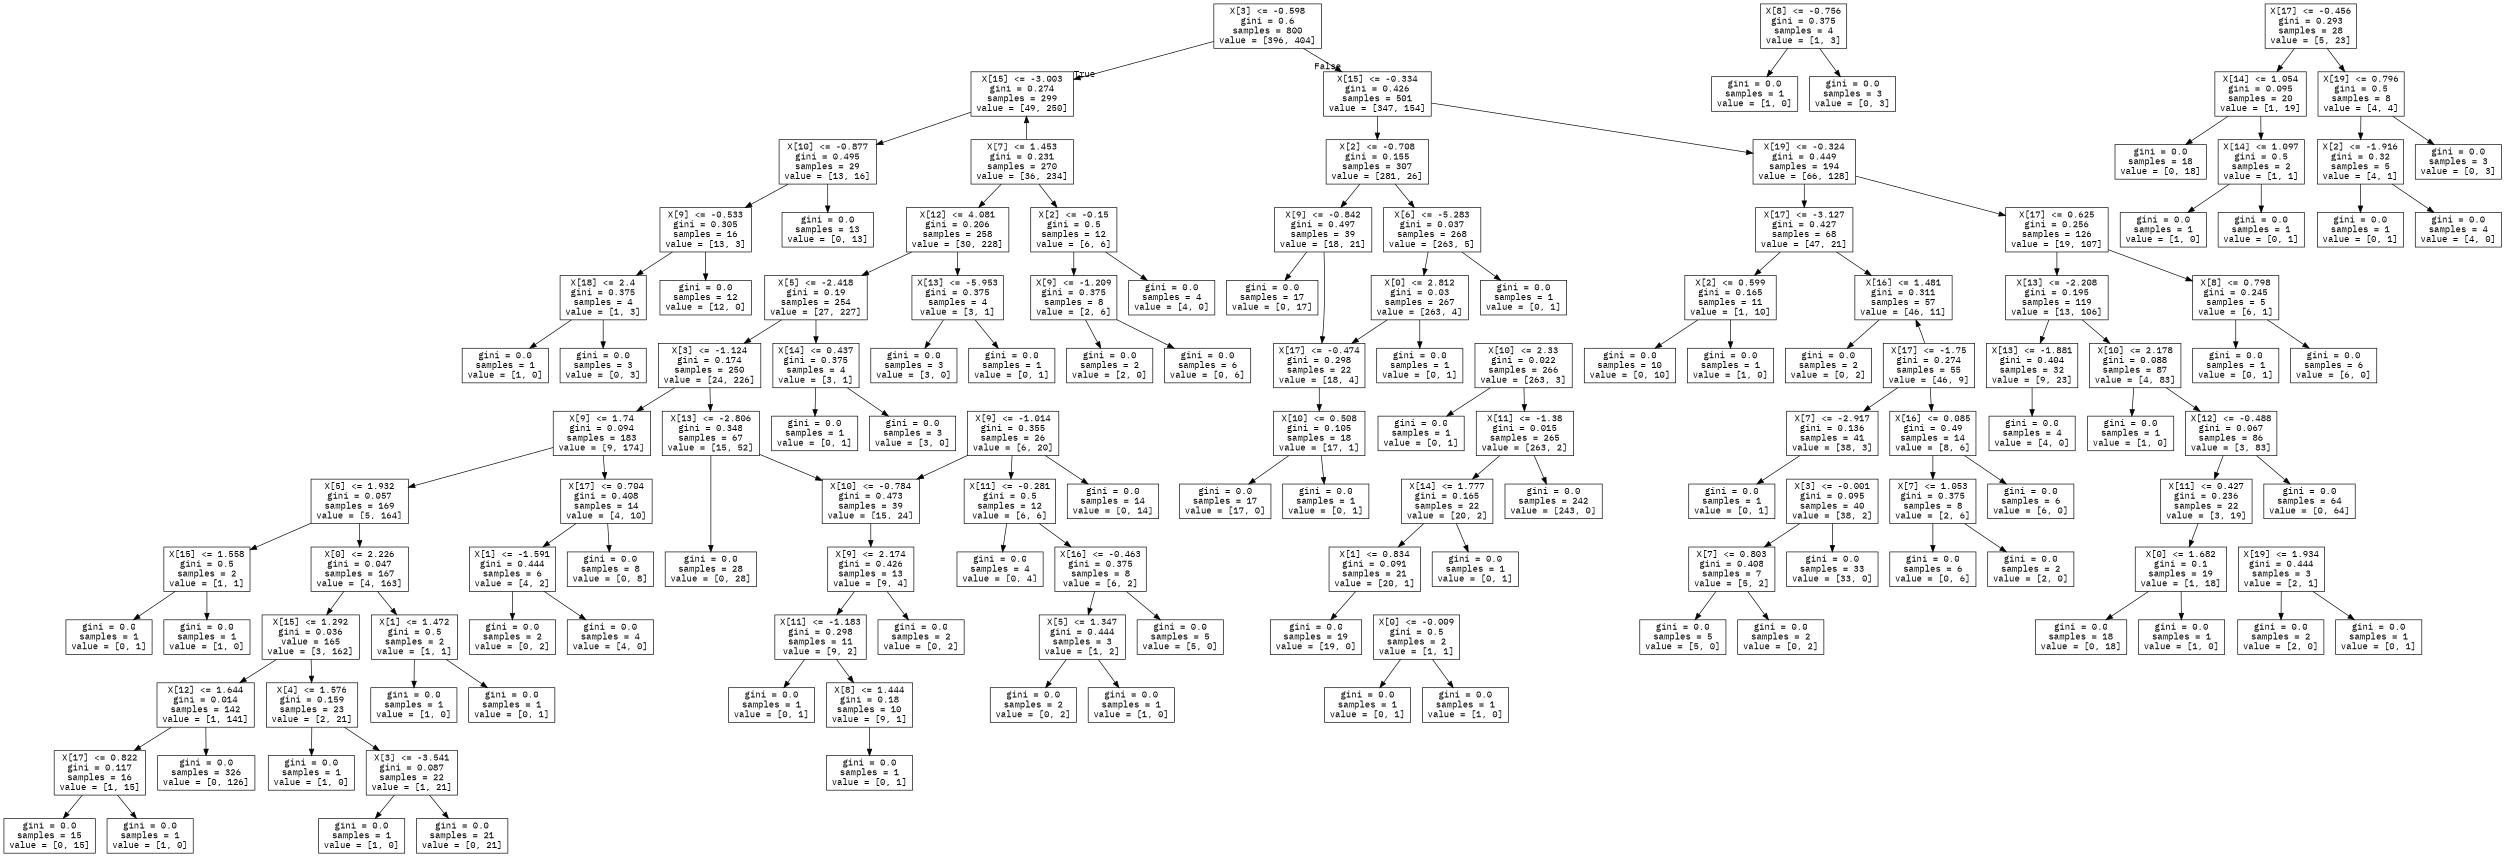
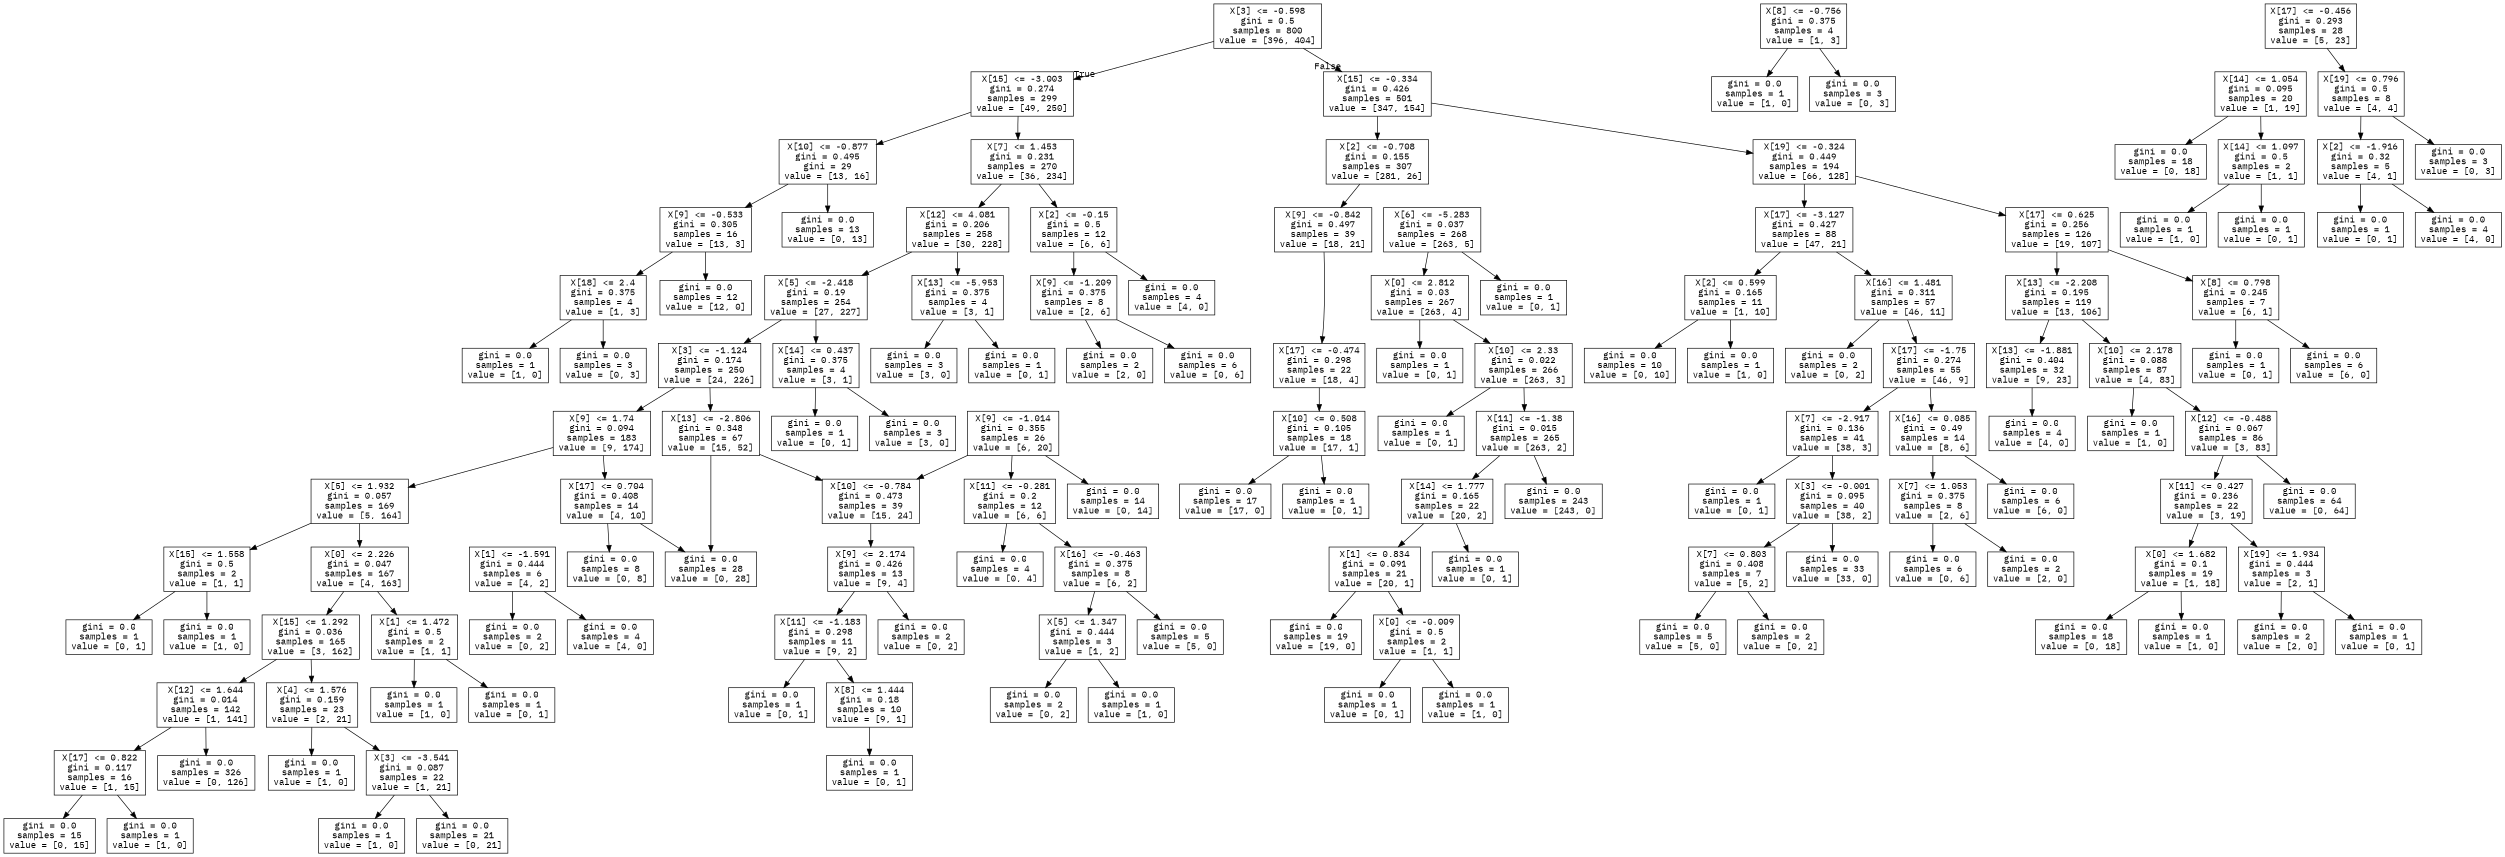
  digraph {
    fontname="IBM Plex Mono"
    node [fontname="IBM Plex Mono" shape=box]
    edge [fontname="IBM Plex Mono"]
-   n1 [label="X[3] <= -0.598\ngini = 0.6\nsamples = 800\nvalue = [396, 404]"]
+   n1 [label="X[3] <= -0.598\ngini = 0.5\nsamples = 800\nvalue = [396, 404]"]
    n2 [label="X[15] <= -3.003\ngini = 0.274\nsamples = 299\nvalue = [49, 250]"]
    n3 [label="X[15] <= -0.334\ngini = 0.426\nsamples = 501\nvalue = [347, 154]"]
-   n4 [label="X[10] <= -0.877\ngini = 0.495\nsamples = 29\nvalue = [13, 16]"]
+   n4 [label="X[10] <= -0.877\ngini = 0.495\ngini = 29\nvalue = [13, 16]"]
    n5 [label="X[7] <= 1.453\ngini = 0.231\nsamples = 270\nvalue = [36, 234]"]
    n6 [label="X[2] <= -0.708\ngini = 0.155\nsamples = 307\nvalue = [281, 26]"]
    n7 [label="X[19] <= -0.324\ngini = 0.449\nsamples = 194\nvalue = [66, 128]"]
    n8 [label="X[9] <= -0.533\ngini = 0.305\nsamples = 16\nvalue = [13, 3]"]
    n9 [label="gini = 0.0\nsamples = 13\nvalue = [0, 13]"]
    n10 [label="X[12] <= 4.081\ngini = 0.206\nsamples = 258\nvalue = [30, 228]"]
    n11 [label="X[2] <= -0.15\ngini = 0.5\nsamples = 12\nvalue = [6, 6]"]
    n12 [label="X[18] <= 2.4\ngini = 0.375\nsamples = 4\nvalue = [1, 3]"]
    n13 [label="gini = 0.0\nsamples = 12\nvalue = [12, 0]"]
    n14 [label="gini = 0.0\nsamples = 3\nvalue = [0, 3]"]
    n15 [label="gini = 0.0\nsamples = 1\nvalue = [1, 0]"]
    n16 [label="X[5] <= -2.418\ngini = 0.19\nsamples = 254\nvalue = [27, 227]"]
    n17 [label="X[13] <= -5.953\ngini = 0.375\nsamples = 4\nvalue = [3, 1]"]
    n18 [label="X[9] <= -1.209\ngini = 0.375\nsamples = 8\nvalue = [2, 6]"]
    n19 [label="gini = 0.0\nsamples = 4\nvalue = [4, 0]"]
    n20 [label="X[14] <= 0.437\ngini = 0.375\nsamples = 4\nvalue = [3, 1]"]
    n21 [label="X[3] <= -1.124\ngini = 0.174\nsamples = 250\nvalue = [24, 226]"]
    n22 [label="gini = 0.0\nsamples = 1\nvalue = [0, 1]"]
    n23 [label="gini = 0.0\nsamples = 3\nvalue = [3, 0]"]
    n24 [label="gini = 0.0\nsamples = 3\nvalue = [3, 0]"]
    n25 [label="gini = 0.0\nsamples = 1\nvalue = [0, 1]"]
    n26 [label="X[9] <= 1.74\ngini = 0.094\nsamples = 183\nvalue = [9, 174]"]
    n27 [label="X[13] <= -2.806\ngini = 0.348\nsamples = 67\nvalue = [15, 52]"]
    n28 [label="X[5] <= 1.932\ngini = 0.057\nsamples = 169\nvalue = [5, 164]"]
    n29 [label="X[17] <= 0.704\ngini = 0.408\nsamples = 14\nvalue = [4, 10]"]
    n30 [label="gini = 0.0\nsamples = 28\nvalue = [0, 28]"]
    n31 [label="X[10] <= -0.784\ngini = 0.473\nsamples = 39\nvalue = [15, 24]"]
    n32 [label="X[0] <= 2.226\ngini = 0.047\nsamples = 167\nvalue = [4, 163]"]
    n33 [label="X[15] <= 1.558\ngini = 0.5\nsamples = 2\nvalue = [1, 1]"]
    n34 [label="gini = 0.0\nsamples = 8\nvalue = [0, 8]"]
    n35 [label="X[1] <= -1.591\ngini = 0.444\nsamples = 6\nvalue = [4, 2]"]
-   n36 [label="X[15] <= 1.292\ngini = 0.036\nvalue = 165\nvalue = [3, 162]"]
+   n36 [label="X[15] <= 1.292\ngini = 0.036\nsamples = 165\nvalue = [3, 162]"]
    n37 [label="X[1] <= 1.472\ngini = 0.5\nsamples = 2\nvalue = [1, 1]"]
    n38 [label="gini = 0.0\nsamples = 1\nvalue = [0, 1]"]
    n39 [label="gini = 0.0\nsamples = 1\nvalue = [1, 0]"]
    n40 [label="X[12] <= 1.644\ngini = 0.014\nsamples = 142\nvalue = [1, 141]"]
    n41 [label="X[4] <= 1.576\ngini = 0.159\nsamples = 23\nvalue = [2, 21]"]
    n42 [label="gini = 0.0\nsamples = 1\nvalue = [1, 0]"]
    n43 [label="gini = 0.0\nsamples = 1\nvalue = [0, 1]"]
    n44 [label="gini = 0.0\nsamples = 326\nvalue = [0, 126]"]
    n45 [label="X[17] <= 0.822\ngini = 0.117\nsamples = 16\nvalue = [1, 15]"]
    n46 [label="X[3] <= -3.541\ngini = 0.087\nsamples = 22\nvalue = [1, 21]"]
    n47 [label="gini = 0.0\nsamples = 1\nvalue = [1, 0]"]
    n48 [label="gini = 0.0\nsamples = 15\nvalue = [0, 15]"]
    n49 [label="gini = 0.0\nsamples = 1\nvalue = [1, 0]"]
    n50 [label="gini = 0.0\nsamples = 1\nvalue = [1, 0]"]
    n51 [label="gini = 0.0\nsamples = 21\nvalue = [0, 21]"]
    n52 [label="gini = 0.0\nsamples = 2\nvalue = [0, 2]"]
    n53 [label="gini = 0.0\nsamples = 4\nvalue = [4, 0]"]
    n54 [label="X[9] <= 2.174\ngini = 0.426\nsamples = 13\nvalue = [9, 4]"]
    n55 [label="X[11] <= -1.183\ngini = 0.298\nsamples = 11\nvalue = [9, 2]"]
    n56 [label="gini = 0.0\nsamples = 2\nvalue = [0, 2]"]
    n57 [label="X[9] <= -1.014\ngini = 0.355\nsamples = 26\nvalue = [6, 20]"]
-   n58 [label="X[11] <= -0.281\ngini = 0.5\nsamples = 12\nvalue = [6, 6]"]
+   n58 [label="X[11] <= -0.281\ngini = 0.2\nsamples = 12\nvalue = [6, 6]"]
    n59 [label="gini = 0.0\nsamples = 14\nvalue = [0, 14]"]
    n60 [label="gini = 0.0\nsamples = 1\nvalue = [0, 1]"]
    n61 [label="X[8] <= 1.444\ngini = 0.18\nsamples = 10\nvalue = [9, 1]"]
    n62 [label="gini = 0.0\nsamples = 1\nvalue = [0, 1]"]
    n63 [label="gini = 0.0\nsamples = 4\nvalue = [0, 4]"]
    n64 [label="X[16] <= -0.463\ngini = 0.375\nsamples = 8\nvalue = [6, 2]"]
    n65 [label="X[5] <= 1.347\ngini = 0.444\nsamples = 3\nvalue = [1, 2]"]
    n66 [label="gini = 0.0\nsamples = 5\nvalue = [5, 0]"]
    n67 [label="gini = 0.0\nsamples = 2\nvalue = [0, 2]"]
    n68 [label="gini = 0.0\nsamples = 1\nvalue = [1, 0]"]
    n69 [label="gini = 0.0\nsamples = 6\nvalue = [0, 6]"]
    n70 [label="gini = 0.0\nsamples = 2\nvalue = [2, 0]"]
    n71 [label="X[9] <= -0.842\ngini = 0.497\nsamples = 39\nvalue = [18, 21]"]
    n72 [label="X[6] <= -5.283\ngini = 0.037\nsamples = 268\nvalue = [263, 5]"]
-   n73 [label="X[17] <= -3.127\ngini = 0.427\nsamples = 68\nvalue = [47, 21]"]
+   n73 [label="X[17] <= -3.127\ngini = 0.427\nsamples = 88\nvalue = [47, 21]"]
    n74 [label="X[17] <= 0.625\ngini = 0.256\nsamples = 126\nvalue = [19, 107]"]
-   n75 [label="gini = 0.0\nsamples = 17\nvalue = [0, 17]"]
    n76 [label="X[17] <= -0.474\ngini = 0.298\nsamples = 22\nvalue = [18, 4]"]
    n77 [label="gini = 0.0\nsamples = 1\nvalue = [0, 1]"]
    n78 [label="X[0] <= 2.812\ngini = 0.03\nsamples = 267\nvalue = [263, 4]"]
    n79 [label="X[10] <= 0.508\ngini = 0.105\nsamples = 18\nvalue = [17, 1]"]
    n80 [label="X[8] <= -0.756\ngini = 0.375\nsamples = 4\nvalue = [1, 3]"]
    n81 [label="gini = 0.0\nsamples = 1\nvalue = [1, 0]"]
    n82 [label="gini = 0.0\nsamples = 3\nvalue = [0, 3]"]
    n83 [label="gini = 0.0\nsamples = 17\nvalue = [17, 0]"]
    n84 [label="gini = 0.0\nsamples = 1\nvalue = [0, 1]"]
    n85 [label="X[10] <= 2.33\ngini = 0.022\nsamples = 266\nvalue = [263, 3]"]
    n86 [label="gini = 0.0\nsamples = 1\nvalue = [0, 1]"]
    n87 [label="X[11] <= -1.38\ngini = 0.015\nsamples = 265\nvalue = [263, 2]"]
    n88 [label="gini = 0.0\nsamples = 1\nvalue = [0, 1]"]
    n89 [label="X[14] <= 1.777\ngini = 0.165\nsamples = 22\nvalue = [20, 2]"]
-   n90 [label="gini = 0.0\nsamples = 242\nvalue = [243, 0]"]
+   n90 [label="gini = 0.0\nsamples = 243\nvalue = [243, 0]"]
    n91 [label="X[1] <= 0.834\ngini = 0.091\nsamples = 21\nvalue = [20, 1]"]
    n92 [label="gini = 0.0\nsamples = 1\nvalue = [0, 1]"]
    n93 [label="gini = 0.0\nsamples = 19\nvalue = [19, 0]"]
    n94 [label="X[0] <= -0.009\ngini = 0.5\nsamples = 2\nvalue = [1, 1]"]
    n95 [label="gini = 0.0\nsamples = 1\nvalue = [0, 1]"]
    n96 [label="gini = 0.0\nsamples = 1\nvalue = [1, 0]"]
    n97 [label="X[2] <= 0.599\ngini = 0.165\nsamples = 11\nvalue = [1, 10]"]
    n98 [label="X[16] <= 1.481\ngini = 0.311\nsamples = 57\nvalue = [46, 11]"]
    n99 [label="X[13] <= -2.208\ngini = 0.195\nsamples = 119\nvalue = [13, 106]"]
-   n100 [label="X[8] <= 0.798\ngini = 0.245\nsamples = 5\nvalue = [6, 1]"]
+   n100 [label="X[8] <= 0.798\ngini = 0.245\nsamples = 7\nvalue = [6, 1]"]
    n101 [label="gini = 0.0\nsamples = 1\nvalue = [1, 0]"]
    n102 [label="gini = 0.0\nsamples = 10\nvalue = [0, 10]"]
    n103 [label="X[17] <= -1.75\ngini = 0.274\nsamples = 55\nvalue = [46, 9]"]
    n104 [label="gini = 0.0\nsamples = 2\nvalue = [0, 2]"]
    n105 [label="X[16] <= 0.085\ngini = 0.49\nsamples = 14\nvalue = [8, 6]"]
    n106 [label="X[7] <= -2.917\ngini = 0.136\nsamples = 41\nvalue = [38, 3]"]
    n107 [label="X[7] <= 1.053\ngini = 0.375\nsamples = 8\nvalue = [2, 6]"]
    n108 [label="gini = 0.0\nsamples = 6\nvalue = [6, 0]"]
    n109 [label="gini = 0.0\nsamples = 1\nvalue = [0, 1]"]
    n110 [label="X[3] <= -0.001\ngini = 0.095\nsamples = 40\nvalue = [38, 2]"]
    n111 [label="gini = 0.0\nsamples = 6\nvalue = [0, 6]"]
    n112 [label="gini = 0.0\nsamples = 2\nvalue = [2, 0]"]
    n113 [label="X[7] <= 0.803\ngini = 0.408\nsamples = 7\nvalue = [5, 2]"]
    n114 [label="gini = 0.0\nsamples = 33\nvalue = [33, 0]"]
    n115 [label="gini = 0.0\nsamples = 5\nvalue = [5, 0]"]
    n116 [label="gini = 0.0\nsamples = 2\nvalue = [0, 2]"]
    n117 [label="X[10] <= 2.178\ngini = 0.088\nsamples = 87\nvalue = [4, 83]"]
    n118 [label="X[13] <= -1.881\ngini = 0.404\nsamples = 32\nvalue = [9, 23]"]
    n119 [label="gini = 0.0\nsamples = 6\nvalue = [6, 0]"]
    n120 [label="gini = 0.0\nsamples = 1\nvalue = [0, 1]"]
    n121 [label="X[12] <= -0.488\ngini = 0.067\nsamples = 86\nvalue = [3, 83]"]
    n122 [label="gini = 0.0\nsamples = 1\nvalue = [1, 0]"]
    n123 [label="gini = 0.0\nsamples = 4\nvalue = [4, 0]"]
    n124 [label="X[11] <= 0.427\ngini = 0.236\nsamples = 22\nvalue = [3, 19]"]
    n125 [label="gini = 0.0\nsamples = 64\nvalue = [0, 64]"]
    n126 [label="X[0] <= 1.682\ngini = 0.1\nsamples = 19\nvalue = [1, 18]"]
    n127 [label="X[19] <= 1.934\ngini = 0.444\nsamples = 3\nvalue = [2, 1]"]
    n128 [label="gini = 0.0\nsamples = 18\nvalue = [0, 18]"]
    n129 [label="gini = 0.0\nsamples = 1\nvalue = [1, 0]"]
    n130 [label="gini = 0.0\nsamples = 2\nvalue = [2, 0]"]
    n131 [label="gini = 0.0\nsamples = 1\nvalue = [0, 1]"]
    n132 [label="X[17] <= -0.456\ngini = 0.293\nsamples = 28\nvalue = [5, 23]"]
    n133 [label="X[14] <= 1.054\ngini = 0.095\nsamples = 20\nvalue = [1, 19]"]
    n134 [label="X[19] <= 0.796\ngini = 0.5\nsamples = 8\nvalue = [4, 4]"]
    n135 [label="gini = 0.0\nsamples = 18\nvalue = [0, 18]"]
    n136 [label="X[14] <= 1.097\ngini = 0.5\nsamples = 2\nvalue = [1, 1]"]
    n137 [label="X[2] <= -1.916\ngini = 0.32\nsamples = 5\nvalue = [4, 1]"]
    n138 [label="gini = 0.0\nsamples = 3\nvalue = [0, 3]"]
    n139 [label="gini = 0.0\nsamples = 1\nvalue = [1, 0]"]
    n140 [label="gini = 0.0\nsamples = 1\nvalue = [0, 1]"]
    n141 [label="gini = 0.0\nsamples = 1\nvalue = [0, 1]"]
    n142 [label="gini = 0.0\nsamples = 4\nvalue = [4, 0]"]
    n1 -> n2 [headlabel=True labelangle=45 labeldistance=2.5]
    n1 -> n3 [headlabel=False labelangle=-45 labeldistance=2.5]
    n2 -> n4
-   n5 -> n2
+   n2 -> n5
    n3 -> n6
    n3 -> n7
    n4 -> n8
    n4 -> n9
    n5 -> n10
    n5 -> n11
    n6 -> n71
-   n6 -> n72
    n7 -> n73
    n7 -> n74
    n8 -> n12
    n8 -> n13
    n10 -> n16
    n10 -> n17
    n11 -> n18
    n11 -> n19
    n12 -> n14
    n12 -> n15
    n16 -> n20
    n16 -> n21
    n17 -> n22
    n17 -> n23
    n18 -> n69
    n18 -> n70
    n20 -> n24
    n20 -> n25
    n21 -> n26
    n21 -> n27
    n26 -> n28
    n26 -> n29
    n27 -> n30
    n27 -> n31
    n28 -> n32
    n28 -> n33
    n29 -> n34
-   n29 -> n35
+   n29 -> n30
    n31 -> n54
    n32 -> n36
    n32 -> n37
    n33 -> n38
    n33 -> n39
    n35 -> n52
    n35 -> n53
    n36 -> n40
    n36 -> n41
    n37 -> n42
    n37 -> n43
    n40 -> n44
    n40 -> n45
    n41 -> n46
    n41 -> n47
    n45 -> n48
    n45 -> n49
    n46 -> n50
    n46 -> n51
    n54 -> n55
    n54 -> n56
    n55 -> n60
    n55 -> n61
    n57 -> n31
    n57 -> n58
    n57 -> n59
    n58 -> n63
    n58 -> n64
    n61 -> n62
    n64 -> n65
    n64 -> n66
    n65 -> n67
    n65 -> n68
-   n71 -> n75
    n71 -> n76
    n72 -> n77
    n72 -> n78
    n73 -> n97
    n73 -> n98
    n74 -> n99
    n74 -> n100
    n76 -> n79
-   n78 -> n76
+   n78 -> n85
    n78 -> n86
    n79 -> n83
    n79 -> n84
    n80 -> n81
    n80 -> n82
    n85 -> n87
    n85 -> n88
    n87 -> n89
    n87 -> n90
    n89 -> n91
    n89 -> n92
    n91 -> n93
+   n91 -> n94
    n94 -> n95
    n94 -> n96
    n97 -> n101
    n97 -> n102
-   n103 -> n98
+   n98 -> n103
    n98 -> n104
    n99 -> n117
    n99 -> n118
    n100 -> n119
    n100 -> n120
    n103 -> n105
    n103 -> n106
    n105 -> n107
    n105 -> n108
    n106 -> n109
+   n106 -> n110
    n107 -> n111
    n107 -> n112
    n110 -> n113
    n110 -> n114
    n113 -> n115
    n113 -> n116
    n117 -> n121
    n117 -> n122
    n118 -> n123
    n121 -> n124
    n121 -> n125
    n124 -> n126
+   n124 -> n127
    n126 -> n128
    n126 -> n129
    n127 -> n130
    n127 -> n131
-   n132 -> n133
    n132 -> n134
    n133 -> n135
    n133 -> n136
    n134 -> n137
    n134 -> n138
    n136 -> n139
    n136 -> n140
    n137 -> n141
    n137 -> n142
  }
